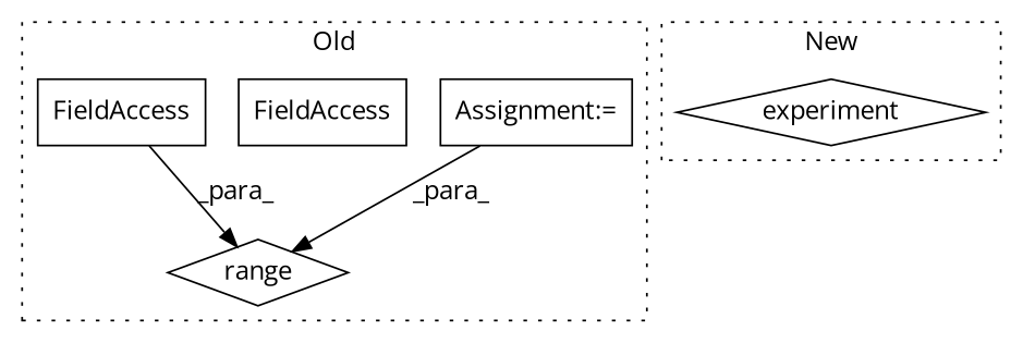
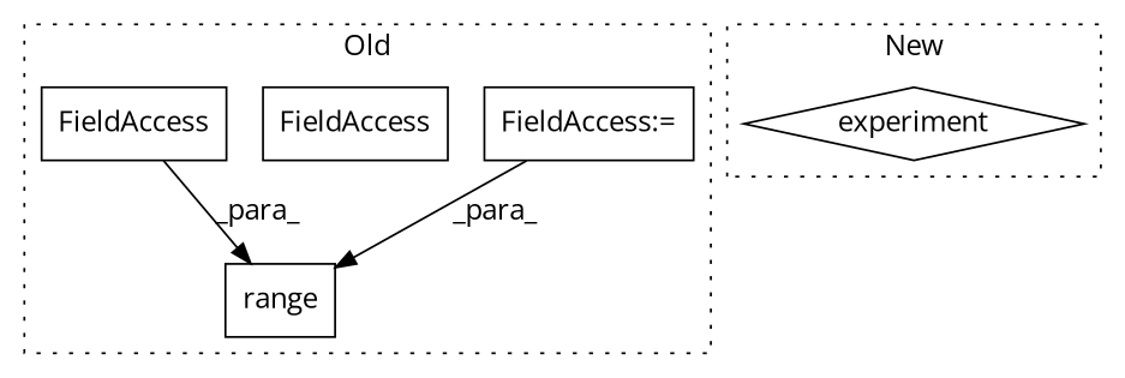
  digraph {
    fontname="Open Sans"
    node [a=32 fontname="Open Sans" l=12 s=1524 shape=box]
    edge [fontname="Open Sans"]
-   n1 [l="6,1" label=range s="1518,1536" shape=diamond]
-   n2 [a=7 l=35 label="Assignment:=" s=1511]
+   n1 [l="6,1" label=range s="1518,1536"]
+   n2 [a=7 l=35 label="FieldAccess:=" s=1511]
    n3 [a=22 label=FieldAccess]
    n4 [a=22 label=FieldAccess]
    n5 [label=experiment s=3162 shape=diamond]
    subgraph cluster_1 {
      label=Old
      style=dotted
      n1
      n2
      n3
      n4
    }
    subgraph cluster_2 {
      label=New
      style=dotted
      n5
    }
    n2 -> n1 [label=_para_]
    n4 -> n1 [label=_para_]
  }
